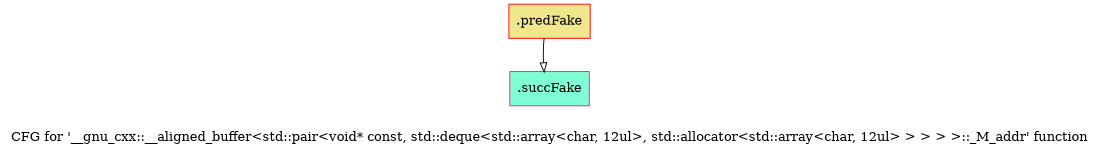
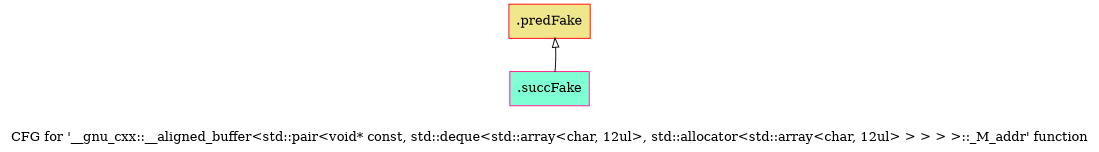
  digraph {
    label="CFG for '__gnu_cxx::__aligned_buffer\<std::pair\<void* const, std::deque\<std::array\<char, 12ul\>, std::allocator\<std::array\<char, 12ul\> \> \> \> \>::_M_addr' function"
    node [shape=record style=filled]
    n1 [label="{.predFake}" fillcolor=khaki color=red]
    n2 [filename="/media/miguel/NewVolume/Linux/Xilinx/Vitis_HLS/2020.2/tps/lnx64/gcc-6.2.0/lib/gcc/x86_64-pc-linux-gnu/6.2.0/../../../../include/c++/6.2.0/ext/aligned_buffer.h" label="{.succFake}" linenumber=99 fillcolor=aquamarine color=deeppink]
-   n1 -> n2 [execusionnum=1747 filename="/media/miguel/NewVolume/Linux/Xilinx/Vitis_HLS/2020.2/tps/lnx64/gcc-6.2.0/lib/gcc/x86_64-pc-linux-gnu/6.2.0/../../../../include/c++/6.2.0/ext/aligned_buffer.h" arrowhead=onormal]
+   n2 -> n1 [execusionnum=1747 filename="/media/miguel/NewVolume/Linux/Xilinx/Vitis_HLS/2020.2/tps/lnx64/gcc-6.2.0/lib/gcc/x86_64-pc-linux-gnu/6.2.0/../../../../include/c++/6.2.0/ext/aligned_buffer.h" arrowhead=onormal]
  }
